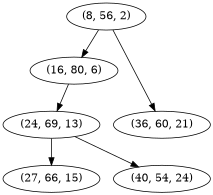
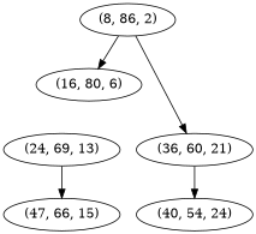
  digraph {
-   "(8, 86, 2)" [label="(8, 56, 2)"]
+   "(8, 86, 2)"
    "(16, 80, 6)"
    "(36, 60, 21)"
    "(24, 69, 13)"
-   "(27, 66, 15)"
+   "(27, 66, 15)" [label="(47, 66, 15)"]
    n6 [label="(40, 54, 24)"]
    "(8, 86, 2)" -> "(16, 80, 6)"
    "(8, 86, 2)" -> "(36, 60, 21)"
-   "(16, 80, 6)" -> "(24, 69, 13)"
-   "(24, 69, 13)" -> n6
+   "(36, 60, 21)" -> n6
    "(24, 69, 13)" -> "(27, 66, 15)"
  }
